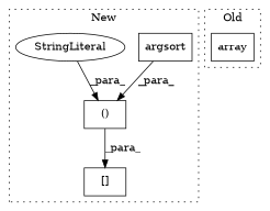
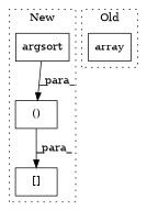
  digraph {
    node [a=32 shape=box]
    n1 [l="8,1" label=argsort s="10420,10431"]
    n2 [a=2 l="9,2" label="[]" s="10405,10461"]
    n3 [a=106 l=47 label="()" s=10414]
-   n4 [a=45 l=16 label=StringLiteral s=10445 shape=ellipse]
    n5 [l="6,1" label=array s="10571,10601"]
    subgraph cluster_1 {
      label=New
      style=dotted
      n1
      n2
      n3
-     n4
    }
    subgraph cluster_2 {
      label=Old
      style=dotted
      n5
    }
    n1 -> n3 [label=_para_]
    n3 -> n2 [label=_para_]
-   n4 -> n3 [label=_para_]
  }
